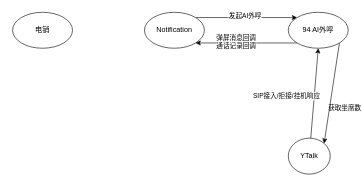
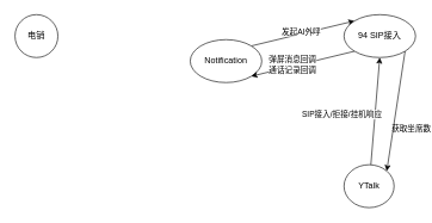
  <mxCell id="0" />
  <mxCell id="1" parent="0" />
- <mxCell id="2" value="电销" style="ellipse;whiteSpace=wrap;html=1;" vertex="1" parent="1"><mxGeometry x="20" y="20" width="100" height="60" as="geometry" /></mxCell>
+ <mxCell id="2" value="电销" style="ellipse;whiteSpace=wrap;html=1;" vertex="1" parent="1"><mxGeometry x="20" y="20" width="60" height="60" as="geometry" /></mxCell>
  <mxCell id="3" style="edgeStyle=none;rounded=0;orthogonalLoop=1;jettySize=auto;html=1;entryX=0;entryY=0;entryDx=0;entryDy=0;exitX=1;exitY=0;exitDx=0;exitDy=0;" edge="1" parent="1" source="5" target="13"><mxGeometry relative="1" as="geometry" /></mxCell>
  <mxCell id="4" value="发起AI外呼" style="edgeLabel;html=1;align=center;verticalAlign=middle;resizable=0;points=[];" vertex="1" connectable="0" parent="3"><mxGeometry x="-0.035" y="3" relative="1" as="geometry"><mxPoint as="offset" /></mxGeometry></mxCell>
- <mxCell id="5" value="Notification" style="ellipse;whiteSpace=wrap;html=1;" vertex="1" parent="1"><mxGeometry x="240" y="20" width="100" height="60" as="geometry" /></mxCell>
+ <mxCell id="5" value="Notification" style="ellipse;whiteSpace=wrap;html=1;" vertex="1" parent="1"><mxGeometry x="265" y="55" width="100" height="60" as="geometry" /></mxCell>
  <mxCell id="6" style="edgeStyle=none;rounded=0;orthogonalLoop=1;jettySize=auto;html=1;entryX=0.5;entryY=1;entryDx=0;entryDy=0;" edge="1" parent="1" source="8" target="13"><mxGeometry relative="1" as="geometry" /></mxCell>
  <mxCell id="7" value="获取坐席数" style="edgeLabel;html=1;align=center;verticalAlign=middle;resizable=0;points=[];" vertex="1" connectable="0" parent="6"><mxGeometry x="-0.042" y="1" relative="1" as="geometry"><mxPoint x="51" y="21" as="offset" /></mxGeometry></mxCell>
  <mxCell id="8" value="YTalk" style="ellipse;whiteSpace=wrap;html=1;" vertex="1" parent="1"><mxGeometry x="480" y="230" width="70" height="60" as="geometry" /></mxCell>
  <mxCell id="9" style="edgeStyle=none;rounded=0;orthogonalLoop=1;jettySize=auto;html=1;entryX=1;entryY=0;entryDx=0;entryDy=0;exitX=1;exitY=1;exitDx=0;exitDy=0;" edge="1" parent="1" source="13" target="8"><mxGeometry relative="1" as="geometry" /></mxCell>
  <mxCell id="10" value="SIP接入/拒接/挂机响应" style="edgeLabel;html=1;align=center;verticalAlign=middle;resizable=0;points=[];" vertex="1" connectable="0" parent="9"><mxGeometry x="0.296" relative="1" as="geometry"><mxPoint x="-72" y="-20" as="offset" /></mxGeometry></mxCell>
  <mxCell id="11" style="edgeStyle=none;rounded=0;orthogonalLoop=1;jettySize=auto;html=1;entryX=1;entryY=1;entryDx=0;entryDy=0;exitX=0;exitY=1;exitDx=0;exitDy=0;" edge="1" parent="1" source="13" target="5"><mxGeometry relative="1" as="geometry" /></mxCell>
  <mxCell id="12" value="弹屏消息回调&lt;br style=&quot;border-color: var(--border-color);&quot;&gt;通话记录回调" style="edgeLabel;html=1;align=center;verticalAlign=middle;resizable=0;points=[];" vertex="1" connectable="0" parent="11"><mxGeometry x="0.201" y="-3" relative="1" as="geometry"><mxPoint as="offset" /></mxGeometry></mxCell>
- <mxCell id="13" value="94 AI外呼" style="ellipse;whiteSpace=wrap;html=1;" vertex="1" parent="1"><mxGeometry x="480" y="20" width="100" height="60" as="geometry" /></mxCell>
+ <mxCell id="13" value="94 SIP接入" style="ellipse;whiteSpace=wrap;html=1;" vertex="1" parent="1"><mxGeometry x="480" y="20" width="100" height="60" as="geometry" /></mxCell>
